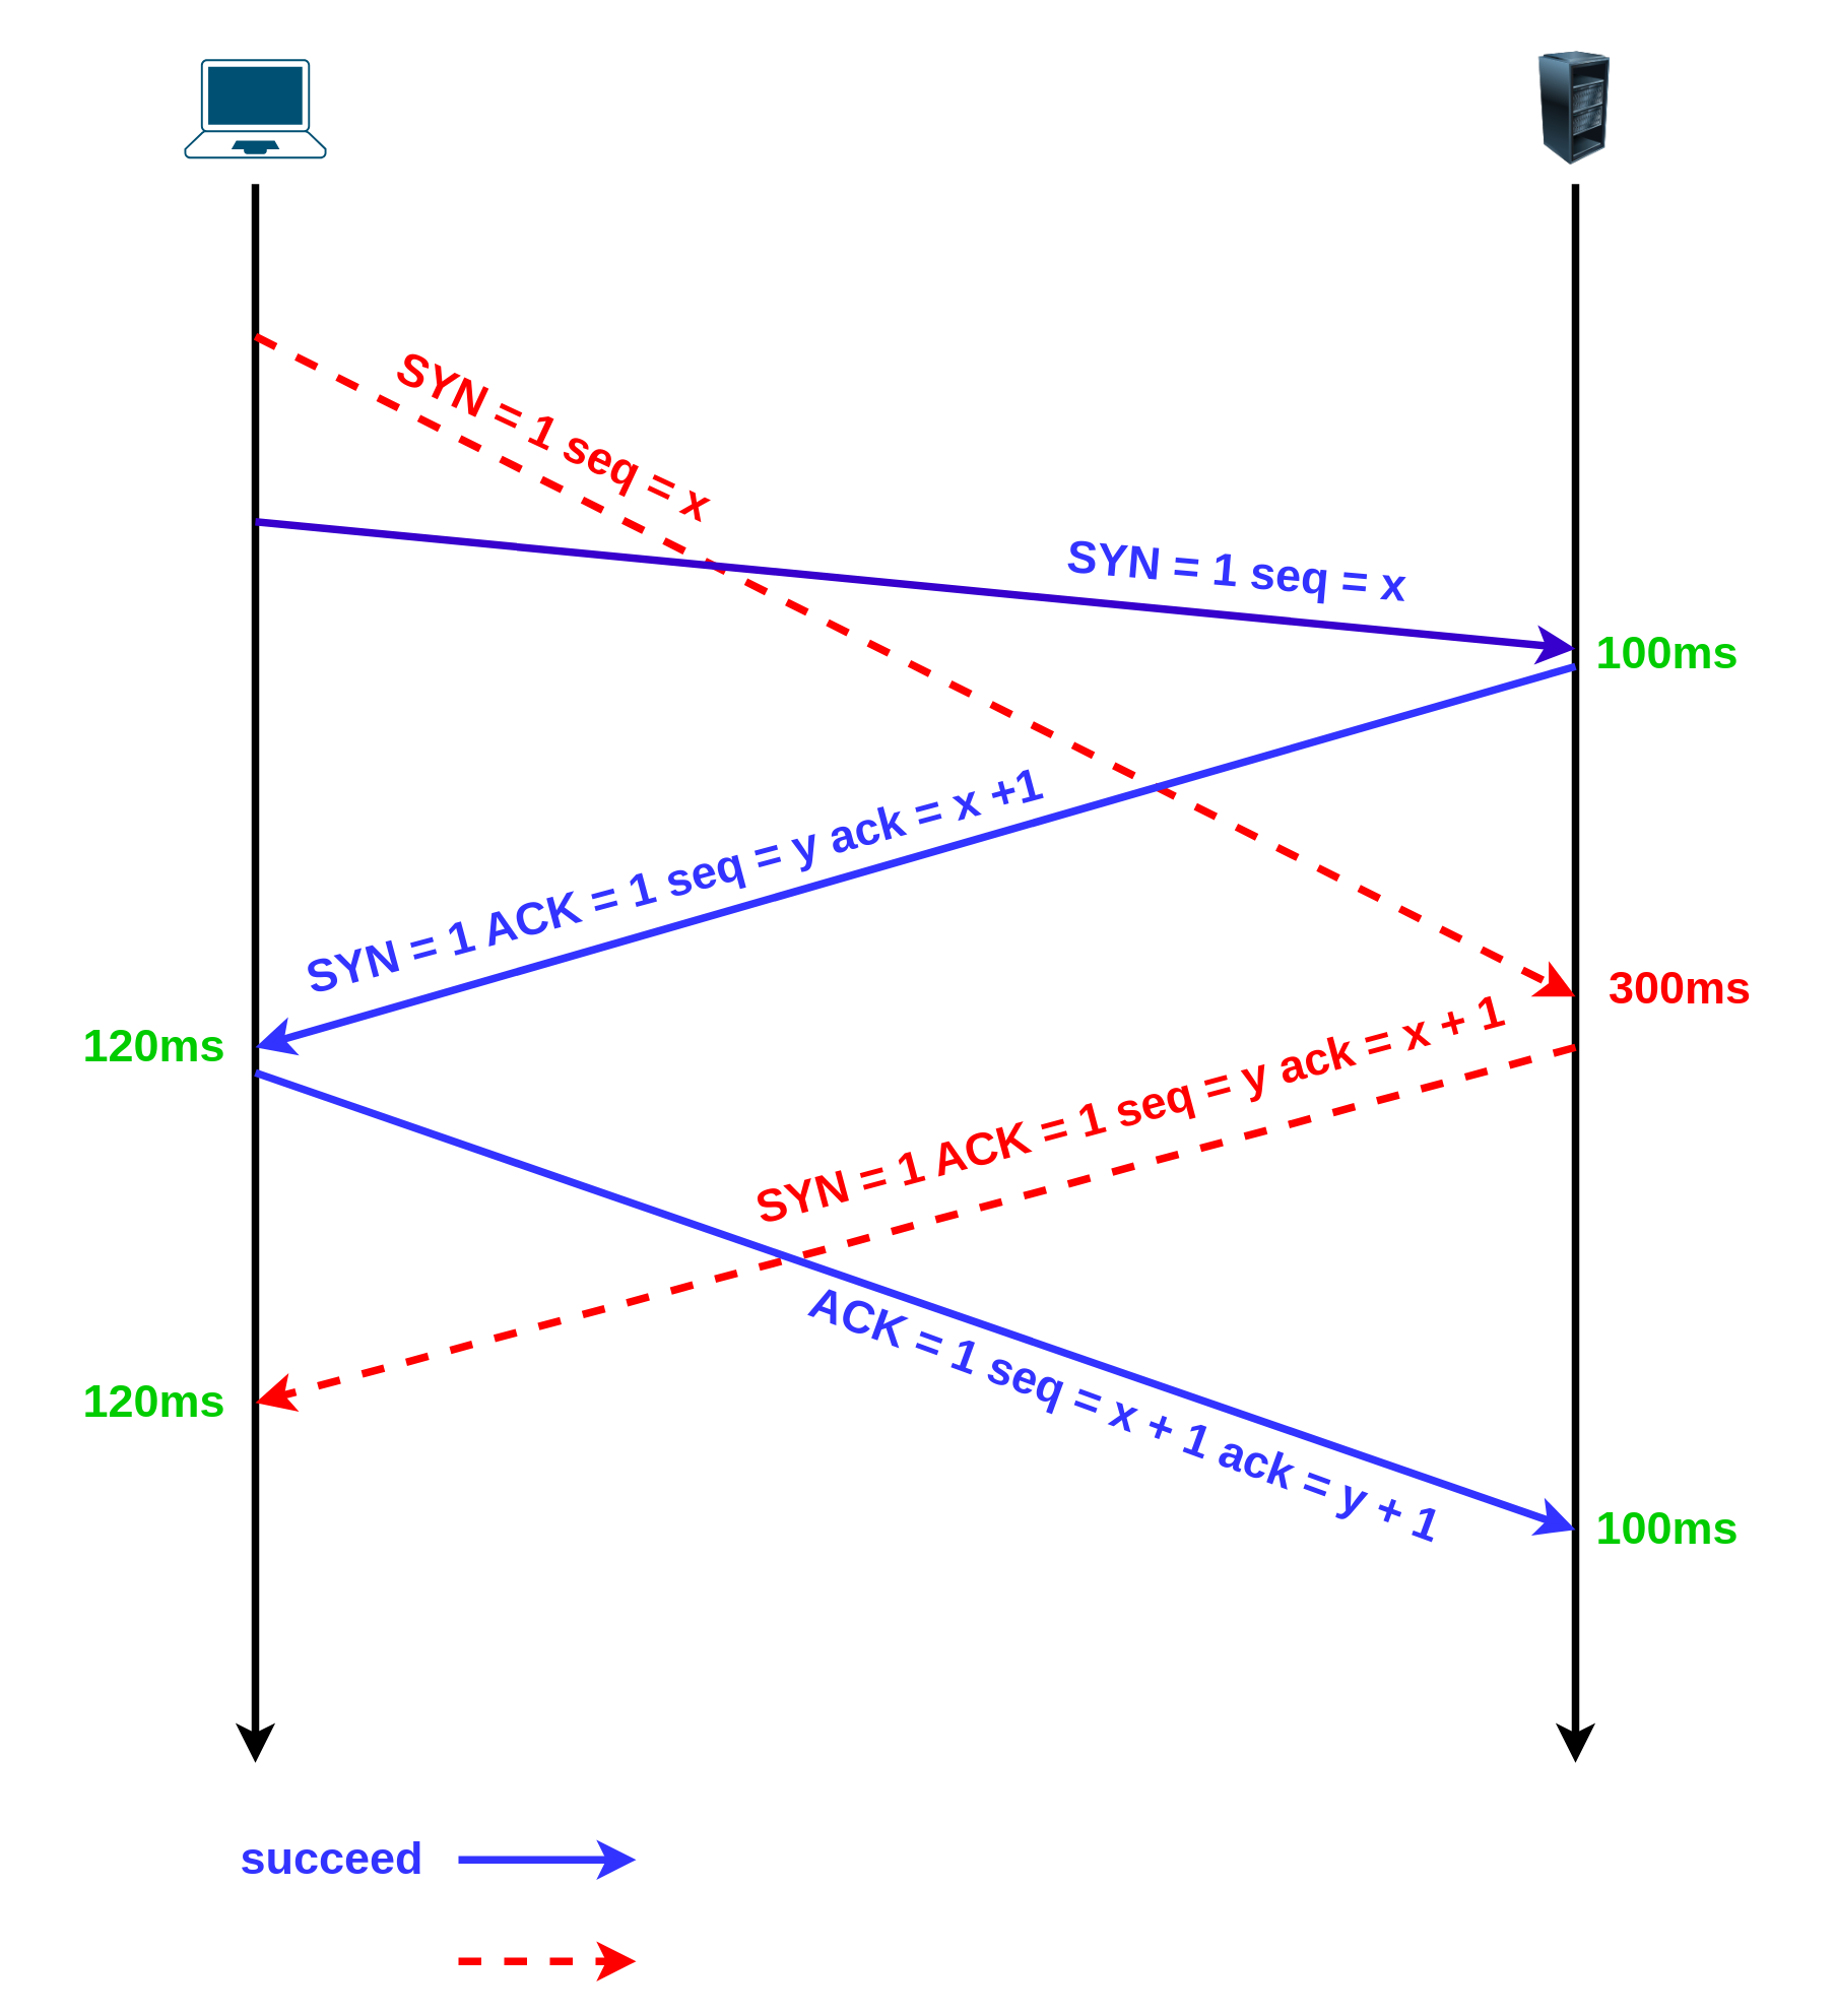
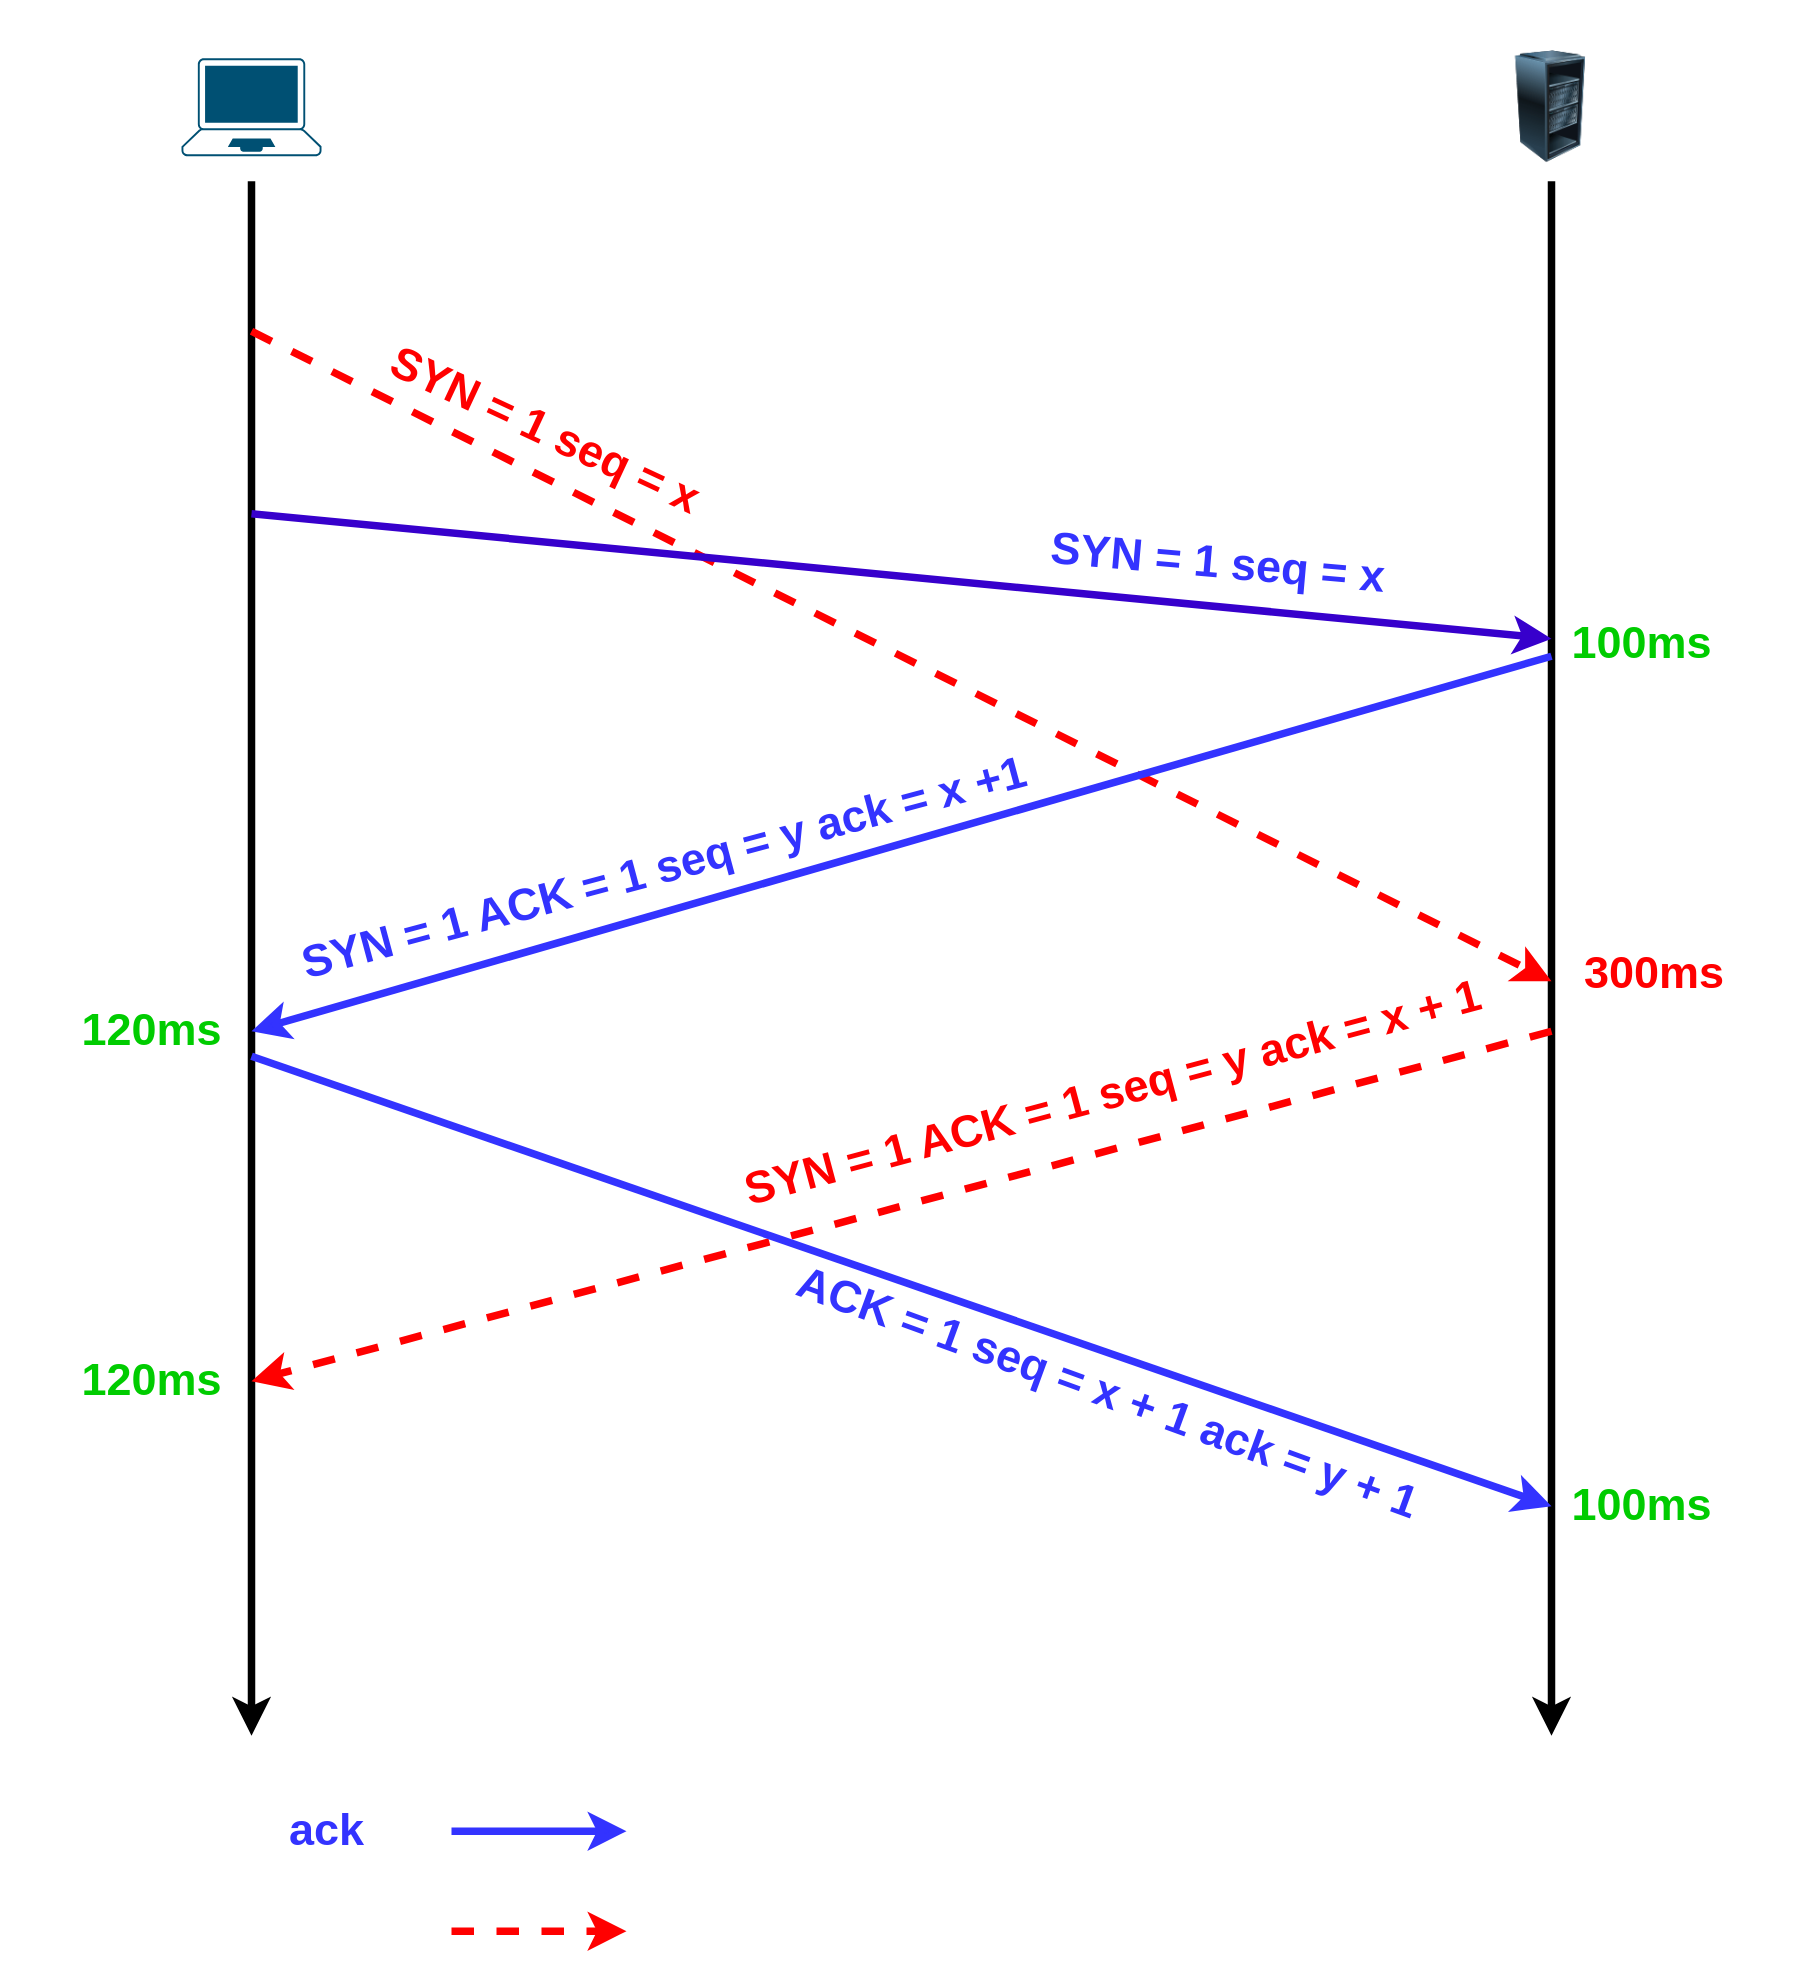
  <mxCell id="0" />
  <mxCell id="1" parent="0" />
  <mxCell id="2" value="" style="points=[[0.13,0.02,0],[0.5,0,0],[0.87,0.02,0],[0.885,0.4,0],[0.985,0.985,0],[0.5,1,0],[0.015,0.985,0],[0.115,0.4,0]];verticalLabelPosition=bottom;sketch=0;html=1;verticalAlign=top;aspect=fixed;align=center;pointerEvents=1;shape=mxgraph.cisco19.laptop;fillColor=#005073;strokeColor=none;" vertex="1" parent="1"><mxGeometry x="72" y="22.8" width="56" height="39.2" as="geometry" /></mxCell>
  <mxCell id="3" value="" style="image;html=1;image=img/lib/clip_art/computers/Server_Rack_Partial_128x128.png" vertex="1" parent="1"><mxGeometry x="600" y="20" width="40" height="45" as="geometry" /></mxCell>
  <mxCell id="4" value="" style="endArrow=classic;html=1;rounded=0;strokeWidth=3;" edge="1" parent="1"><mxGeometry width="50" height="50" relative="1" as="geometry"><mxPoint x="100" y="72" as="sourcePoint" /><mxPoint x="100" y="693.818" as="targetPoint" /></mxGeometry></mxCell>
  <mxCell id="5" value="" style="endArrow=classic;html=1;rounded=0;strokeWidth=3;" edge="1" parent="1"><mxGeometry width="50" height="50" relative="1" as="geometry"><mxPoint x="620" y="72" as="sourcePoint" /><mxPoint x="620" y="693.818" as="targetPoint" /></mxGeometry></mxCell>
  <mxCell id="6" value="" style="endArrow=classic;html=1;rounded=0;strokeWidth=3;fillColor=#e51400;strokeColor=#FF0000;dashed=1;" edge="1" parent="1"><mxGeometry width="50" height="50" relative="1" as="geometry"><mxPoint x="100" y="132" as="sourcePoint" /><mxPoint x="620" y="392" as="targetPoint" /></mxGeometry></mxCell>
  <mxCell id="7" value="" style="endArrow=classic;html=1;rounded=0;fontSize=14;strokeWidth=3;fillColor=#6a00ff;strokeColor=#3700CC;" edge="1" parent="1"><mxGeometry width="50" height="50" relative="1" as="geometry"><mxPoint x="100" y="205" as="sourcePoint" /><mxPoint x="620" y="255" as="targetPoint" /></mxGeometry></mxCell>
  <mxCell id="8" value="&lt;font color=&quot;#00cc00&quot; style=&quot;font-size: 18px;&quot;&gt;&lt;b style=&quot;&quot;&gt;100ms&lt;/b&gt;&lt;/font&gt;" style="text;html=1;align=center;verticalAlign=middle;resizable=0;points=[];autosize=1;strokeColor=none;fillColor=none;fontSize=14;" vertex="1" parent="1"><mxGeometry x="616" y="237" width="80" height="40" as="geometry" /></mxCell>
  <mxCell id="9" value="&lt;b&gt;&lt;font color=&quot;#ff0000&quot;&gt;300ms&lt;/font&gt;&lt;/b&gt;" style="text;html=1;align=center;verticalAlign=middle;resizable=0;points=[];autosize=1;strokeColor=none;fillColor=none;fontSize=18;fontColor=#3333FF;" vertex="1" parent="1"><mxGeometry x="621" y="369" width="80" height="40" as="geometry" /></mxCell>
  <mxCell id="10" value="" style="endArrow=classic;html=1;rounded=0;fontSize=18;fontColor=#FF0000;strokeWidth=3;strokeColor=#3333FF;" edge="1" parent="1"><mxGeometry width="50" height="50" relative="1" as="geometry"><mxPoint x="620" y="262" as="sourcePoint" /><mxPoint x="100" y="412" as="targetPoint" /></mxGeometry></mxCell>
  <mxCell id="11" value="&lt;b style=&quot;&quot;&gt;&lt;font color=&quot;#00cc00&quot;&gt;120ms&lt;/font&gt;&lt;/b&gt;" style="text;html=1;align=center;verticalAlign=middle;resizable=0;points=[];autosize=1;strokeColor=none;fillColor=none;fontSize=18;fontColor=#FF0000;" vertex="1" parent="1"><mxGeometry x="20" y="392" width="80" height="40" as="geometry" /></mxCell>
  <mxCell id="12" value="" style="endArrow=classic;html=1;rounded=0;fontSize=18;fontColor=#3333FF;strokeColor=#FF0000;strokeWidth=3;dashed=1;" edge="1" parent="1"><mxGeometry width="50" height="50" relative="1" as="geometry"><mxPoint x="620" y="412" as="sourcePoint" /><mxPoint x="100" y="552" as="targetPoint" /></mxGeometry></mxCell>
  <mxCell id="13" value="&lt;b&gt;&lt;font color=&quot;#00cc00&quot;&gt;120ms&lt;/font&gt;&lt;/b&gt;" style="text;html=1;align=center;verticalAlign=middle;resizable=0;points=[];autosize=1;strokeColor=none;fillColor=none;fontSize=18;fontColor=#3333FF;" vertex="1" parent="1"><mxGeometry x="20" y="532" width="80" height="40" as="geometry" /></mxCell>
  <mxCell id="14" value="&lt;b style=&quot;color: rgb(255, 0, 0);&quot;&gt;SYN = 1 seq = x&lt;/b&gt;" style="text;html=1;strokeColor=none;fillColor=none;align=center;verticalAlign=middle;whiteSpace=wrap;rounded=0;fontSize=18;fontColor=#3333FF;rotation=25;" vertex="1" parent="1"><mxGeometry x="128" y="157" width="180" height="30" as="geometry" /></mxCell>
  <mxCell id="15" value="&lt;b&gt;&lt;font color=&quot;#3333ff&quot;&gt;SYN = 1 seq = x&lt;/font&gt;&lt;/b&gt;" style="text;html=1;strokeColor=none;fillColor=none;align=center;verticalAlign=middle;whiteSpace=wrap;rounded=0;fontSize=18;fontColor=#FF0000;rotation=5;" vertex="1" parent="1"><mxGeometry x="387" y="210" width="200" height="30" as="geometry" /></mxCell>
  <mxCell id="16" value="&lt;b&gt;SYN = 1 ACK = 1 seq = y ack = x +1&lt;/b&gt;" style="text;html=1;strokeColor=none;fillColor=none;align=center;verticalAlign=middle;whiteSpace=wrap;rounded=0;fontSize=18;fontColor=#3333FF;rotation=-15;" vertex="1" parent="1"><mxGeometry x="111" y="332" width="308.84" height="30" as="geometry" /></mxCell>
  <mxCell id="17" value="" style="endArrow=classic;html=1;rounded=0;fontSize=18;fontColor=#3333FF;strokeColor=#3333FF;strokeWidth=3;fillColor=#0050ef;" edge="1" parent="1"><mxGeometry width="50" height="50" relative="1" as="geometry"><mxPoint x="100" y="422" as="sourcePoint" /><mxPoint x="620" y="602" as="targetPoint" /></mxGeometry></mxCell>
  <mxCell id="18" value="&lt;font color=&quot;#00cc00&quot;&gt;&lt;b&gt;100ms&lt;/b&gt;&lt;/font&gt;" style="text;html=1;align=center;verticalAlign=middle;resizable=0;points=[];autosize=1;strokeColor=none;fillColor=none;fontSize=18;fontColor=#3333FF;" vertex="1" parent="1"><mxGeometry x="616" y="582" width="80" height="40" as="geometry" /></mxCell>
  <mxCell id="19" value="&lt;b&gt;&lt;font color=&quot;#3333ff&quot;&gt;ACK = 1 seq = x + 1 ack = y + 1&lt;/font&gt;&lt;/b&gt;" style="text;html=1;strokeColor=none;fillColor=none;align=center;verticalAlign=middle;whiteSpace=wrap;rounded=0;fontSize=18;fontColor=#00CC00;rotation=20;" vertex="1" parent="1"><mxGeometry x="280" y="542" width="326" height="30" as="geometry" /></mxCell>
  <mxCell id="20" value="&lt;font color=&quot;#ff0000&quot;&gt;&lt;b&gt;SYN = 1 ACK = 1 seq = y ack = x + 1&lt;/b&gt;&lt;/font&gt;" style="text;html=1;strokeColor=none;fillColor=none;align=center;verticalAlign=middle;whiteSpace=wrap;rounded=0;fontSize=18;fontColor=#3333FF;rotation=-15;" vertex="1" parent="1"><mxGeometry x="280" y="422" width="330" height="30" as="geometry" /></mxCell>
  <mxCell id="21" value="" style="endArrow=classic;html=1;rounded=0;fontSize=18;fontColor=#FF0000;strokeColor=#3333FF;strokeWidth=3;" edge="1" parent="1"><mxGeometry width="50" height="50" relative="1" as="geometry"><mxPoint x="180" y="732" as="sourcePoint" /><mxPoint x="250" y="732" as="targetPoint" /></mxGeometry></mxCell>
  <mxCell id="22" value="" style="endArrow=classic;html=1;rounded=0;fontSize=18;fontColor=#FF0000;strokeColor=#FF0000;strokeWidth=3;dashed=1;" edge="1" parent="1"><mxGeometry width="50" height="50" relative="1" as="geometry"><mxPoint x="180" y="772" as="sourcePoint" /><mxPoint x="250" y="772" as="targetPoint" /></mxGeometry></mxCell>
- <mxCell id="23" value="&lt;b&gt;&lt;font color=&quot;#3333ff&quot;&gt;succeed&lt;/font&gt;&lt;/b&gt;" style="text;html=1;align=center;verticalAlign=middle;resizable=0;points=[];autosize=1;strokeColor=none;fillColor=none;fontSize=18;fontColor=#FF0000;" vertex="1" parent="1"><mxGeometry x="80" y="712" width="100" height="40" as="geometry" /></mxCell>
+ <mxCell id="23" value="&lt;b&gt;&lt;font color=&quot;#3333ff&quot;&gt;ack&lt;/font&gt;&lt;/b&gt;" style="text;html=1;align=center;verticalAlign=middle;resizable=0;points=[];autosize=1;strokeColor=none;fillColor=none;fontSize=18;fontColor=#FF0000;" vertex="1" parent="1"><mxGeometry x="80" y="712" width="100" height="40" as="geometry" /></mxCell>
